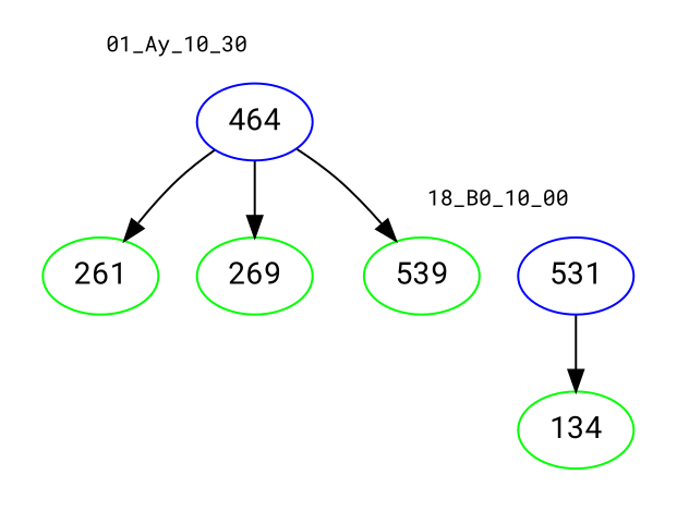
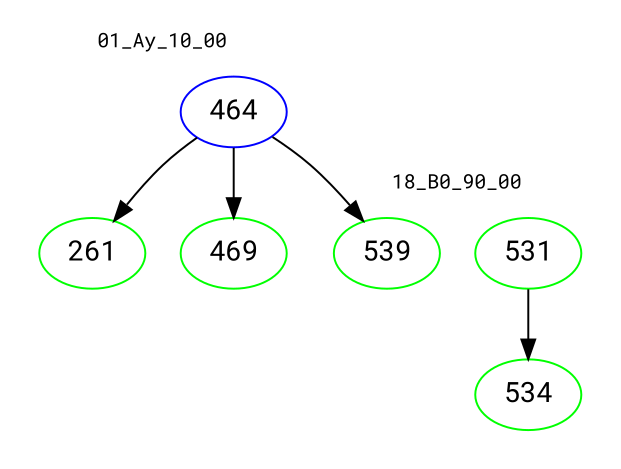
  digraph {
    fontname="Roboto Mono"
    node [color=green fontname="Roboto Mono"]
    edge [color=black fontname="Roboto Mono"]
    n1 [color=blue label=464]
    n2 [label=261]
-   n3 [label=269]
-   n4 [color=blue label=531]
+   n3 [label=469]
+   n4 [label=531]
    n5 [label=539]
-   n6 [label=134]
+   n6 [label=534]
    subgraph cluster_1 {
      color=white
      fontsize=10
-     label="01_Ay_10_30"
+     label="01_Ay_10_00"
      n1
      n2
      n3
    }
    subgraph cluster_2 {
      color=white
      fontsize=10
-     label="18_B0_10_00"
+     label="18_B0_90_00"
      n4
      n5
      n6
    }
    n1 -> n2
    n1 -> n3
    n1 -> n5
    n4 -> n6
  }
